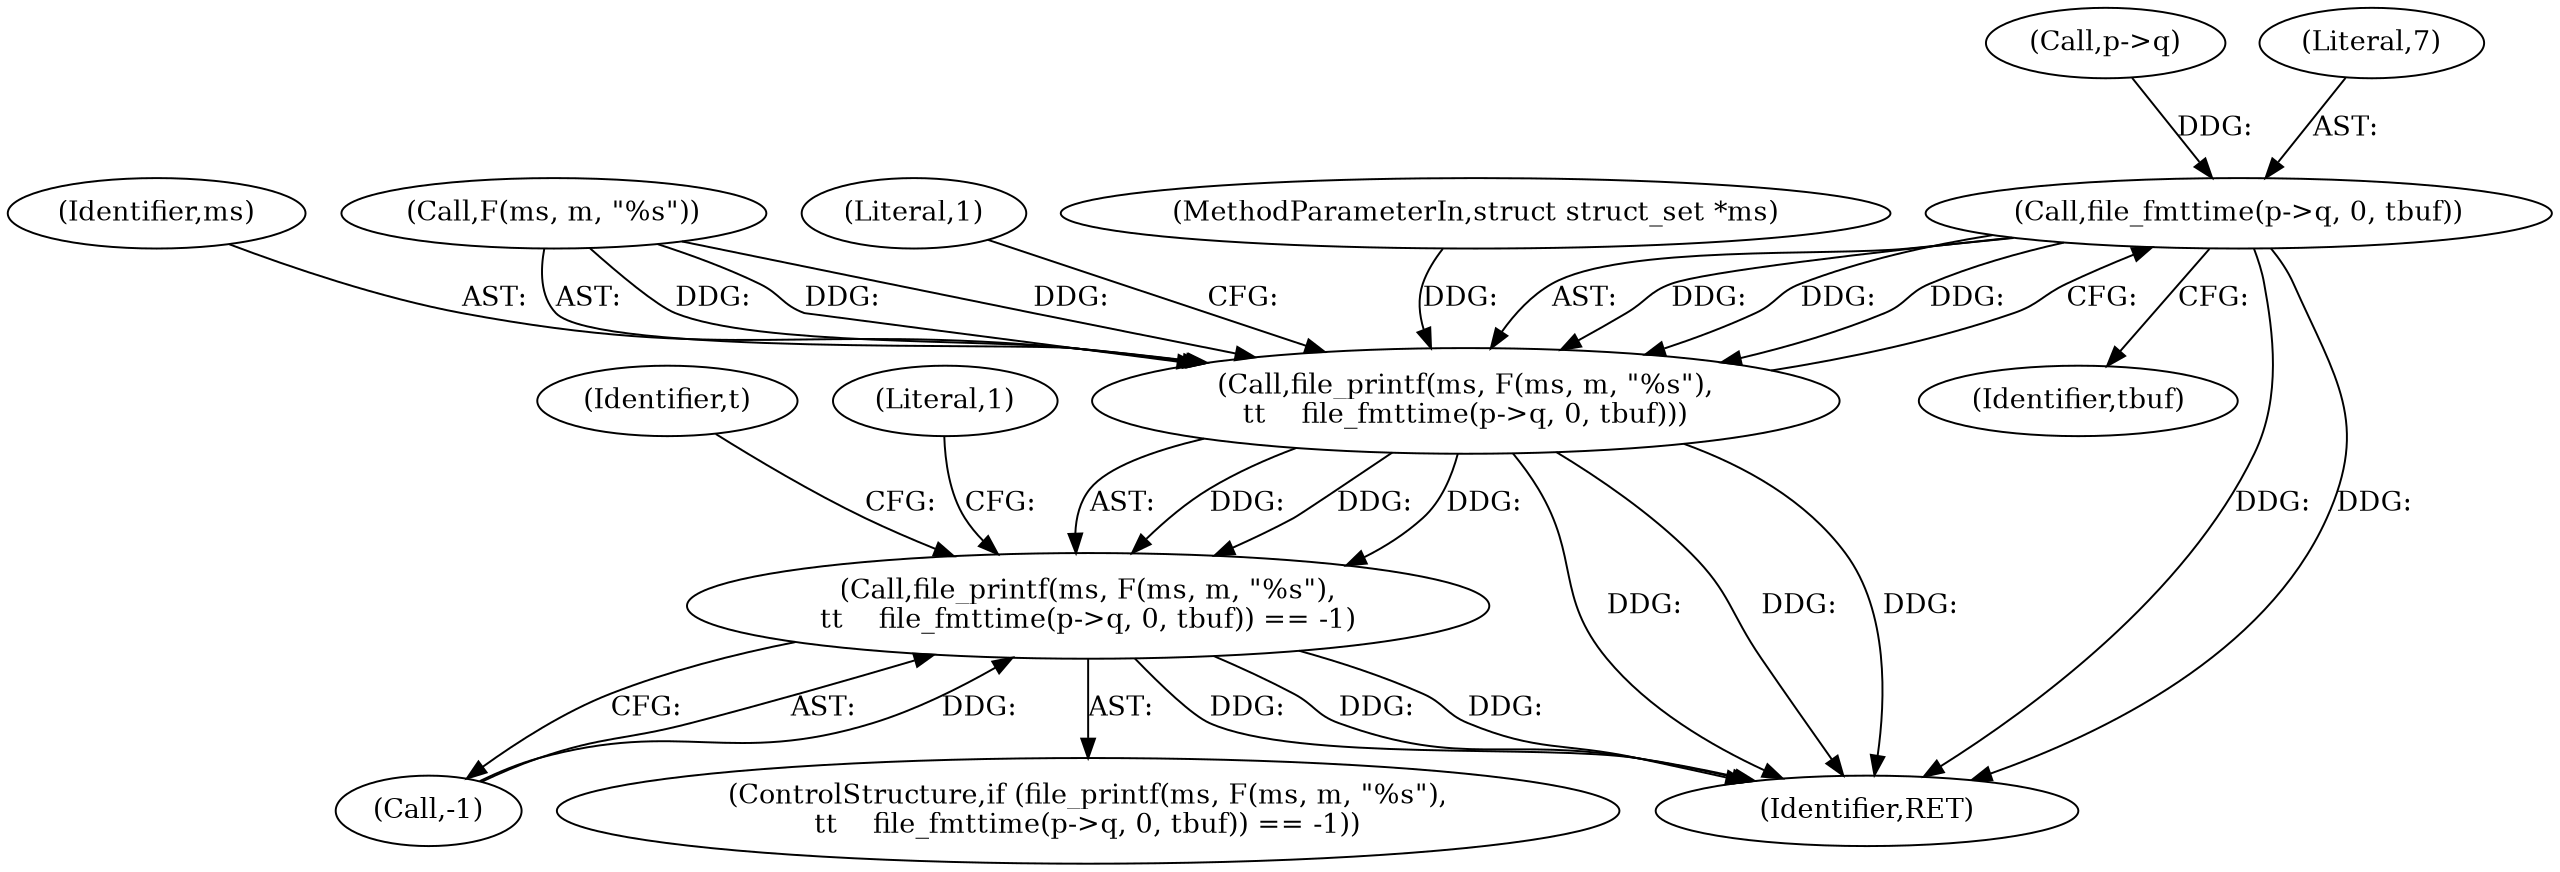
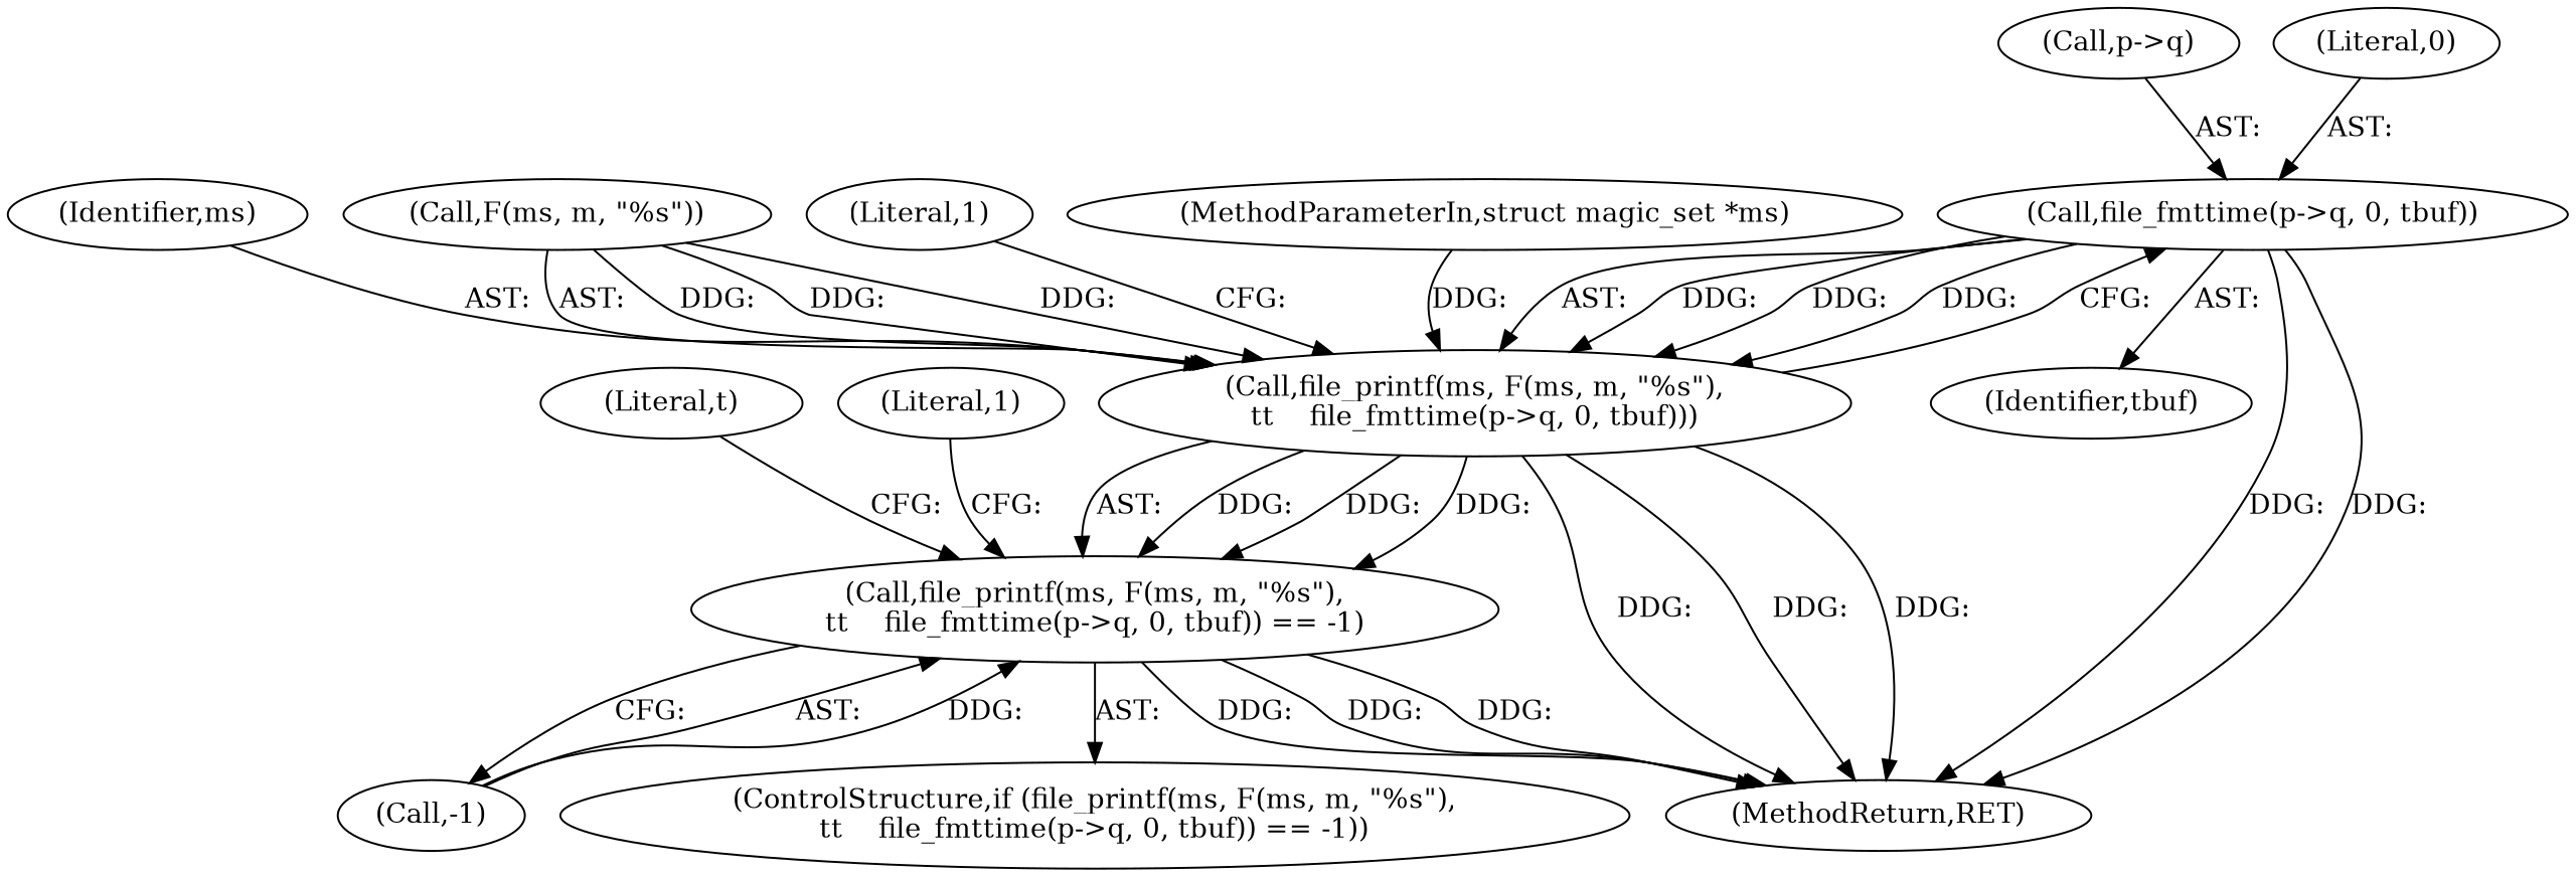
  digraph {
    n1 [label="(Call,file_fmttime(p->q, 0, tbuf))"]
    n2 [label="(Call,file_printf(ms, F(ms, m, \"%s\"),\n\t\t    file_fmttime(p->q, 0, tbuf)))"]
    n3 [label="(Identifier,tbuf)"]
-   n4 [label="(Identifier,RET)"]
+   n4 [label="(MethodReturn,RET)"]
    n5 [label="(Call,file_printf(ms, F(ms, m, \"%s\"),\n\t\t    file_fmttime(p->q, 0, tbuf)) == -1)"]
    n6 [label="(Call,-1)"]
    n7 [label="(ControlStructure,if (file_printf(ms, F(ms, m, \"%s\"),\n\t\t    file_fmttime(p->q, 0, tbuf)) == -1))"]
    n8 [label="(Identifier,ms)"]
    n9 [label="(Call,F(ms, m, \"%s\"))"]
    n10 [label="(Literal,1)"]
-   n11 [label="(Identifier,t)"]
+   n11 [label="(Literal,t)"]
    n12 [label="(Literal,1)"]
-   n13 [label="(MethodParameterIn,struct struct_set *ms)"]
+   n13 [label="(MethodParameterIn,struct magic_set *ms)"]
    n14 [label="(Call,p->q)"]
-   n15 [label="(Literal,7)"]
+   n15 [label="(Literal,0)"]
    n1 -> n2 [label="AST: "]
    n1 -> n2 [label="DDG: "]
    n1 -> n2 [label="DDG: "]
    n1 -> n2 [label="DDG: "]
-   n1 -> n3 [label="CFG: "]
+   n1 -> n3 [label="AST: "]
    n1 -> n4 [label="DDG: "]
    n1 -> n4 [label="DDG: "]
    n2 -> n1 [label="CFG: "]
    n2 -> n4 [label="DDG: "]
    n2 -> n4 [label="DDG: "]
    n2 -> n4 [label="DDG: "]
    n2 -> n5 [label="AST: "]
    n2 -> n5 [label="DDG: "]
    n2 -> n5 [label="DDG: "]
    n2 -> n5 [label="DDG: "]
    n5 -> n4 [label="DDG: "]
    n5 -> n4 [label="DDG: "]
    n5 -> n4 [label="DDG: "]
    n5 -> n6 [label="CFG: "]
    n5 -> n7 [label="AST: "]
    n6 -> n5 [label="AST: "]
    n6 -> n5 [label="DDG: "]
    n8 -> n2 [label="AST: "]
    n9 -> n2 [label="AST: "]
    n9 -> n2 [label="DDG: "]
    n9 -> n2 [label="DDG: "]
    n9 -> n2 [label="DDG: "]
    n10 -> n2 [label="CFG: "]
    n11 -> n5 [label="CFG: "]
    n12 -> n5 [label="CFG: "]
    n13 -> n2 [label="DDG: "]
-   n14 -> n1 [label="DDG: "]
+   n14 -> n1 [label="AST: "]
    n15 -> n1 [label="AST: "]
  }
